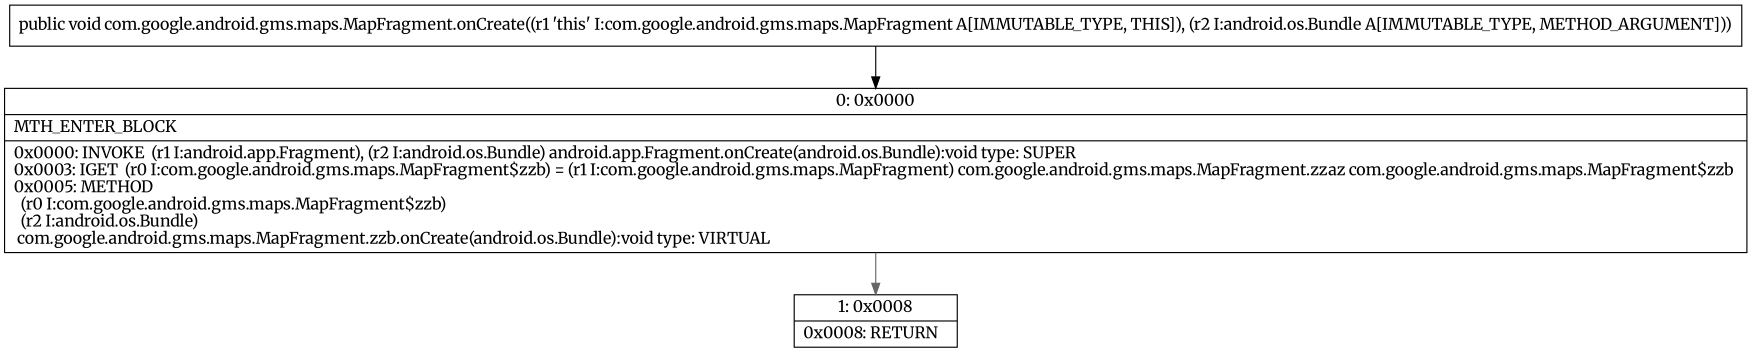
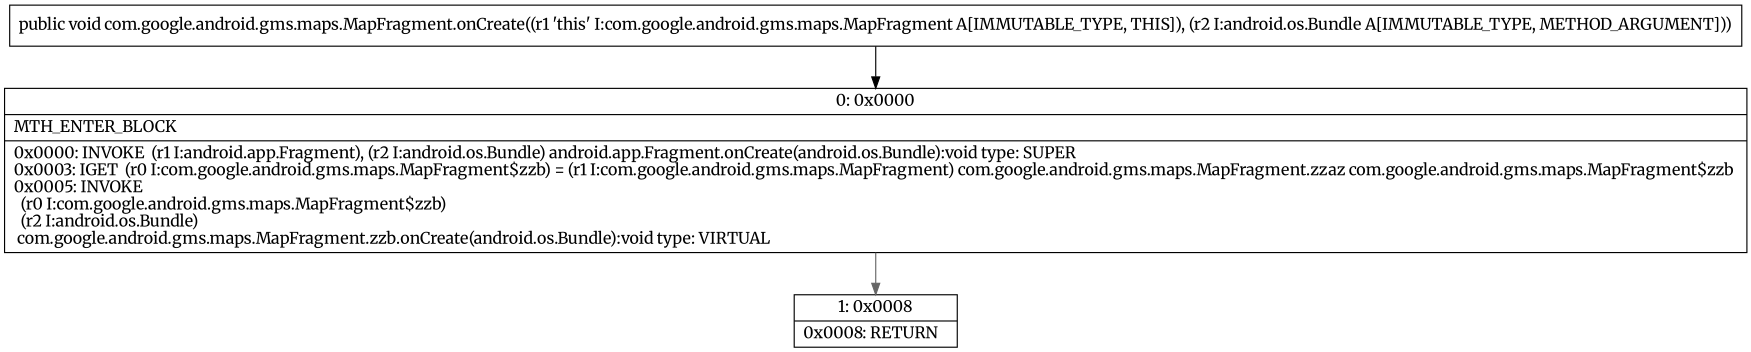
  digraph {
    fontname=Merriweather
    node [shape=record fontname=Merriweather]
    edge [fontname=Merriweather]
-   n1 [label="{0\:\ 0x0000|MTH_ENTER_BLOCK\l|0x0000: INVOKE  (r1 I:android.app.Fragment), (r2 I:android.os.Bundle) android.app.Fragment.onCreate(android.os.Bundle):void type: SUPER \l0x0003: IGET  (r0 I:com.google.android.gms.maps.MapFragment$zzb) = (r1 I:com.google.android.gms.maps.MapFragment) com.google.android.gms.maps.MapFragment.zzaz com.google.android.gms.maps.MapFragment$zzb \l0x0005: METHOD  \l  (r0 I:com.google.android.gms.maps.MapFragment$zzb)\l  (r2 I:android.os.Bundle)\l com.google.android.gms.maps.MapFragment.zzb.onCreate(android.os.Bundle):void type: VIRTUAL \l}"]
+   n1 [label="{0\:\ 0x0000|MTH_ENTER_BLOCK\l|0x0000: INVOKE  (r1 I:android.app.Fragment), (r2 I:android.os.Bundle) android.app.Fragment.onCreate(android.os.Bundle):void type: SUPER \l0x0003: IGET  (r0 I:com.google.android.gms.maps.MapFragment$zzb) = (r1 I:com.google.android.gms.maps.MapFragment) com.google.android.gms.maps.MapFragment.zzaz com.google.android.gms.maps.MapFragment$zzb \l0x0005: INVOKE  \l  (r0 I:com.google.android.gms.maps.MapFragment$zzb)\l  (r2 I:android.os.Bundle)\l com.google.android.gms.maps.MapFragment.zzb.onCreate(android.os.Bundle):void type: VIRTUAL \l}"]
    n2 [label="{1\:\ 0x0008|0x0008: RETURN   \l}"]
    n3 [label="{public void com.google.android.gms.maps.MapFragment.onCreate((r1 'this' I:com.google.android.gms.maps.MapFragment A[IMMUTABLE_TYPE, THIS]), (r2 I:android.os.Bundle A[IMMUTABLE_TYPE, METHOD_ARGUMENT])) }"]
    n1 -> n2 [color=gray40]
    n3 -> n1 [color=black]
  }
